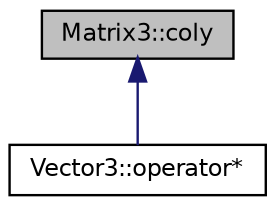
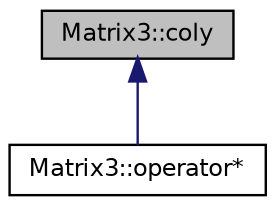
  digraph {
    rankdir=TB
    node [color=black fontname=Helvetica fontsize=10 shape=record style=filled]
    n1 [fillcolor=grey75 fontcolor=black height=0.2 label="Matrix3::coly" width=0.4]
-   n2 [fillcolor=white height=0.2 label="Vector3::operator*" width=0.4]
+   n2 [fillcolor=white height=0.2 label="Matrix3::operator*" width=0.4]
    n1 -> n2 [color=midnightblue dir=back fontname=Helvetica fontsize=10 labelfontname=Helvetica labelfontsize=10 style=solid]
  }
